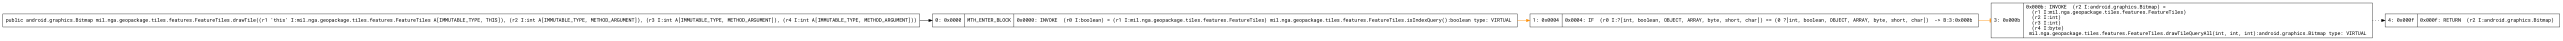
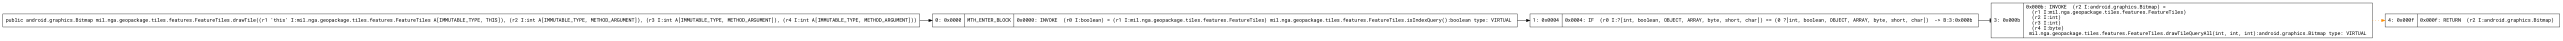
  digraph {
    fontname="Roboto Mono"
    rankdir=LR
    node [fontname="Roboto Mono" shape=record]
    edge [arrowhead=normal color=darkorange fontname="Roboto Mono" style=solid]
    n1 [label="{0\:\ 0x0000|MTH_ENTER_BLOCK\l|0x0000: INVOKE  (r0 I:boolean) = (r1 I:mil.nga.geopackage.tiles.features.FeatureTiles) mil.nga.geopackage.tiles.features.FeatureTiles.isIndexQuery():boolean type: VIRTUAL \l}"]
    n2 [label="{1\:\ 0x0004|0x0004: IF  (r0 I:?[int, boolean, OBJECT, ARRAY, byte, short, char]) == (0 ?[int, boolean, OBJECT, ARRAY, byte, short, char])  \-\> B:3:0x000b \l}"]
    n3 [label="{3\:\ 0x000b|0x000b: INVOKE  (r2 I:android.graphics.Bitmap) = \l  (r1 I:mil.nga.geopackage.tiles.features.FeatureTiles)\l  (r2 I:int)\l  (r3 I:int)\l  (r4 I:byte)\l mil.nga.geopackage.tiles.features.FeatureTiles.drawTileQueryAll(int, int, int):android.graphics.Bitmap type: VIRTUAL \l}"]
    n4 [label="{4\:\ 0x000f|0x000f: RETURN  (r2 I:android.graphics.Bitmap) \l}"]
    n5 [label="{public android.graphics.Bitmap mil.nga.geopackage.tiles.features.FeatureTiles.drawTile((r1 'this' I:mil.nga.geopackage.tiles.features.FeatureTiles A[IMMUTABLE_TYPE, THIS]), (r2 I:int A[IMMUTABLE_TYPE, METHOD_ARGUMENT]), (r3 I:int A[IMMUTABLE_TYPE, METHOD_ARGUMENT]), (r4 I:int A[IMMUTABLE_TYPE, METHOD_ARGUMENT])) }"]
-   n1 -> n2
-   n2 -> n3 [arrowhead=tee]
-   n3 -> n4 [color=black style=dotted]
+   n1 -> n2 [color=black]
+   n2 -> n3 [arrowhead=tee color=black]
+   n3 -> n4 [style=dotted]
    n5 -> n1 [color=black]
  }
